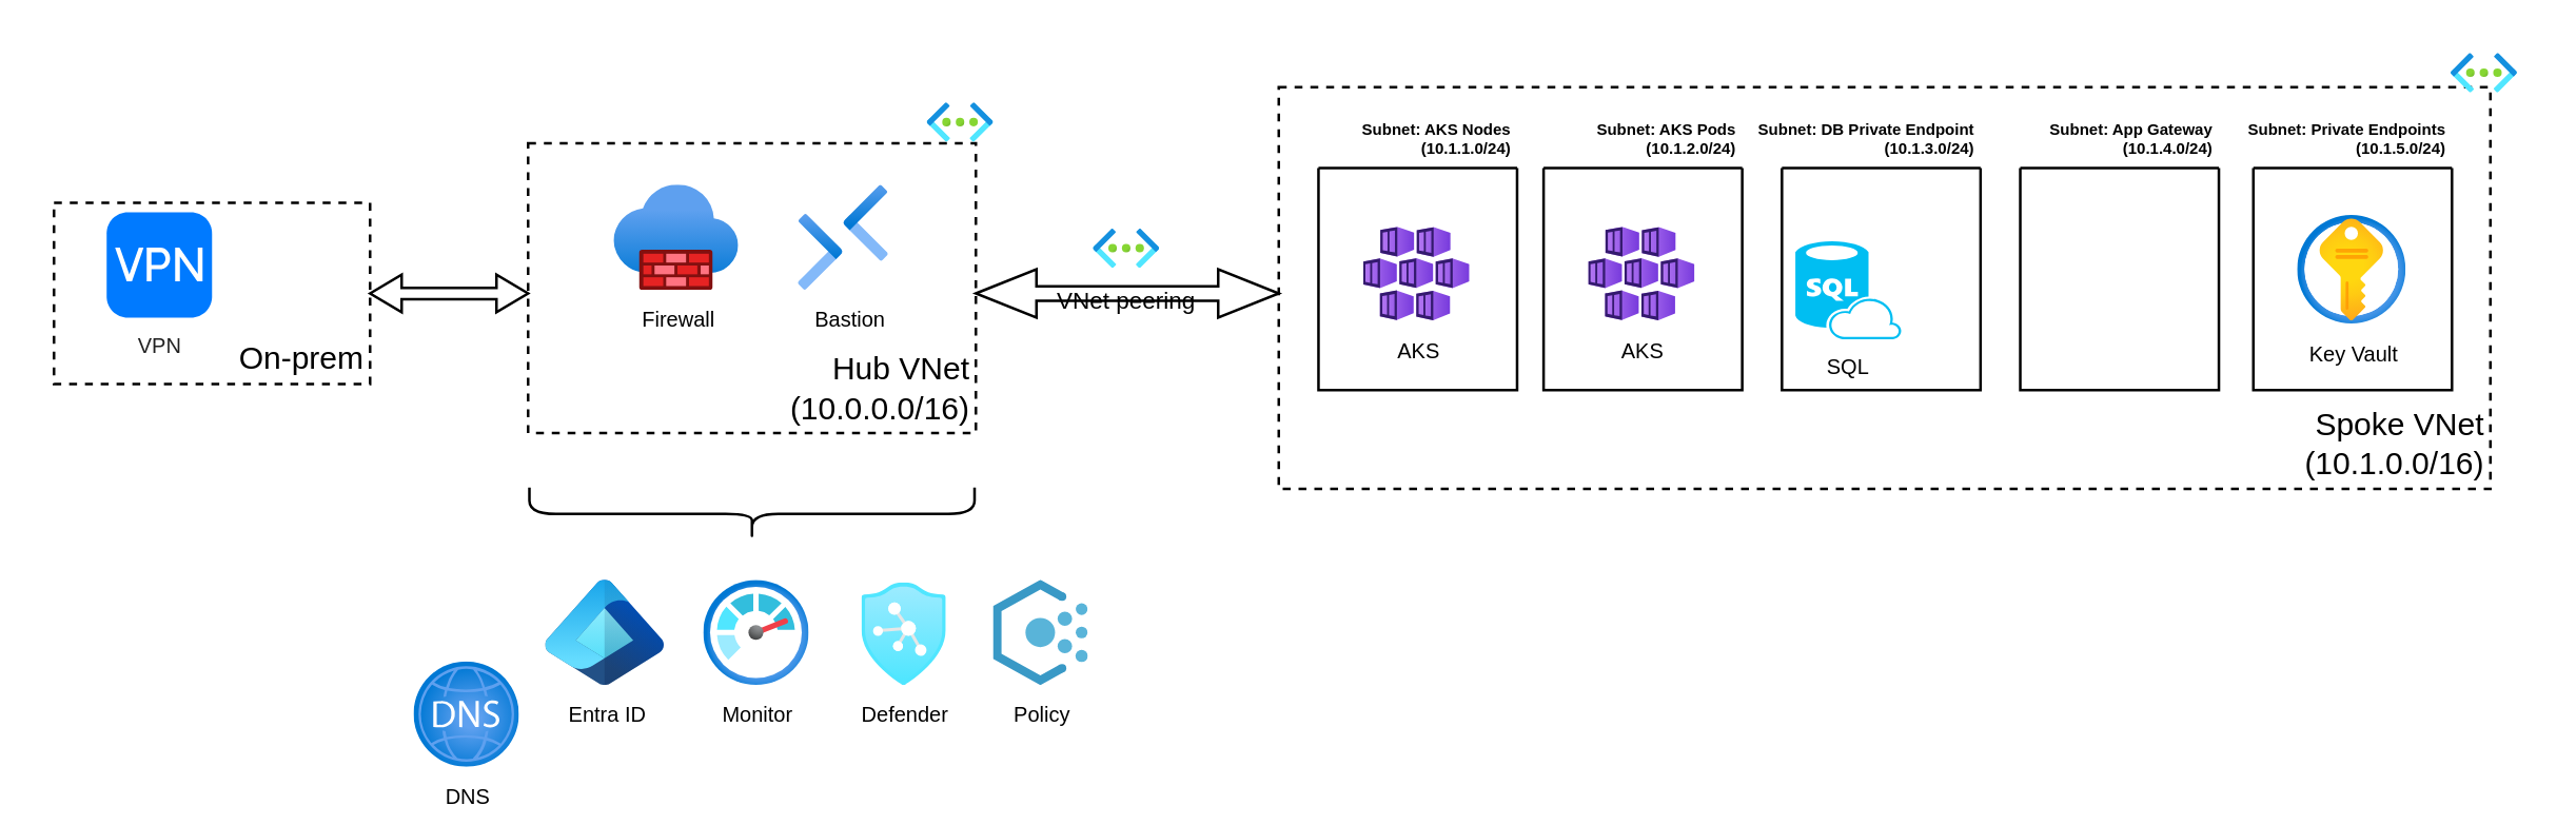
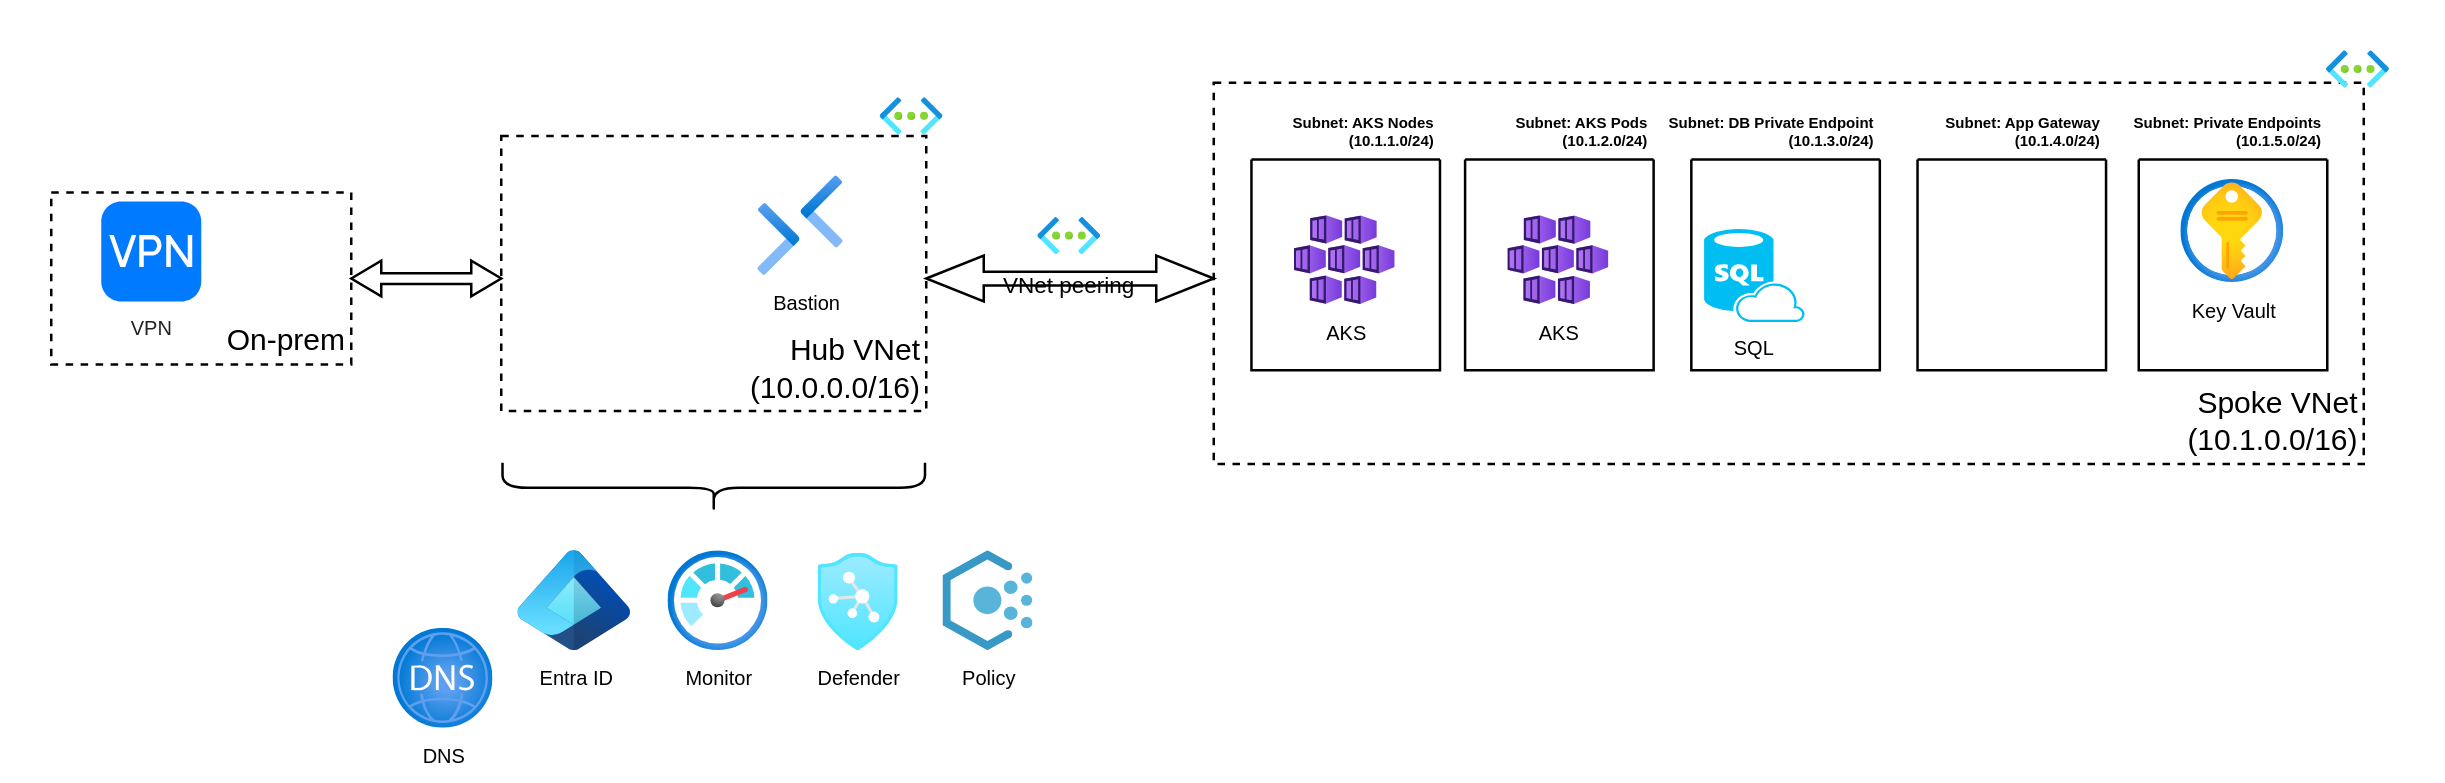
  <mxCell id="0" />
  <mxCell id="1" parent="0" />
  <mxCell id="2" value="Hub VNet&lt;div&gt;(10.0.0.0/16)&lt;/div&gt;" style="rounded=0;whiteSpace=wrap;html=1;dashed=1;align=right;verticalAlign=bottom;" vertex="1" parent="1"><mxGeometry x="200" y="53.75" width="170" height="110" as="geometry" /></mxCell>
  <mxCell id="3" value="Spoke VNet&lt;div&gt;(10.1.0.0/16)&lt;/div&gt;" style="rounded=0;whiteSpace=wrap;html=1;dashed=1;container=1;verticalAlign=bottom;align=right;" vertex="1" parent="1"><mxGeometry x="485" y="32.5" width="460" height="152.5" as="geometry" /></mxCell>
  <mxCell id="4" value="On-prem" style="rounded=0;dashed=1;verticalAlign=bottom;whiteSpace=wrap;html=1;align=right;" vertex="1" parent="1"><mxGeometry x="20" y="76.44" width="120" height="68.75" as="geometry" /></mxCell>
  <mxCell id="5" value="VPN" style="html=1;strokeWidth=12;shadow=0;dashed=0;shape=mxgraph.ios7.misc.vpn;fillColor=#007AFF;strokeColor=none;buttonText=;strokeColor2=#222222;fontColor=#222222;fontSize=8;verticalLabelPosition=bottom;verticalAlign=top;align=center;sketch=0;perimeterSpacing=5;" vertex="1" parent="1"><mxGeometry x="40" y="80" width="40" height="40" as="geometry" /></mxCell>
- <mxCell id="6" value="Firewall" style="image;aspect=fixed;html=1;points=[];align=center;fontSize=8;image=img/lib/azure2/networking/Firewalls.svg;" vertex="1" parent="1"><mxGeometry x="232.94" y="70" width="47.33" height="40" as="geometry" /></mxCell>
  <mxCell id="7" value="Bastion" style="image;aspect=fixed;html=1;points=[];align=right;fontSize=8;image=img/lib/azure2/networking/Bastions.svg;verticalAlign=top;" vertex="1" parent="1"><mxGeometry x="302.94" y="70" width="34.12" height="40" as="geometry" /></mxCell>
  <mxCell id="8" value="Subnet: AKS Nodes&#10;(10.1.1.0/24)" style="swimlane;startSize=0;verticalAlign=bottom;align=right;fontSize=6;" vertex="1" parent="1"><mxGeometry x="500.081" y="63.15" width="75.405" height="84.35" as="geometry" /></mxCell>
  <mxCell id="9" value="AKS" style="image;aspect=fixed;html=1;points=[];align=center;fontSize=8;image=img/lib/azure2/compute/Kubernetes_Services.svg;" vertex="1" parent="8"><mxGeometry x="17.424" y="22.8" width="40.365" height="35.619" as="geometry" /></mxCell>
  <mxCell id="10" value="Subnet: AKS Pods&#10;(10.1.2.0/24)" style="swimlane;startSize=0;verticalAlign=bottom;align=right;fontSize=6;" vertex="1" parent="1"><mxGeometry x="585.541" y="63.15" width="75.405" height="84.35" as="geometry" /></mxCell>
  <mxCell id="11" value="AKS" style="image;aspect=fixed;html=1;points=[];align=center;fontSize=8;image=img/lib/azure2/compute/Kubernetes_Services.svg;" vertex="1" parent="10"><mxGeometry x="17.424" y="22.8" width="40.365" height="35.619" as="geometry" /></mxCell>
  <mxCell id="12" value="Subnet: DB Private Endpoint&#10;(10.1.3.0/24)" style="swimlane;startSize=0;verticalAlign=bottom;align=right;fontSize=6;" vertex="1" parent="1"><mxGeometry x="676.027" y="63.15" width="75.405" height="84.35" as="geometry" /></mxCell>
  <mxCell id="13" value="SQL" style="verticalLabelPosition=bottom;html=1;verticalAlign=top;align=center;strokeColor=none;fillColor=#00BEF2;shape=mxgraph.azure.sql_database_sql_azure;fontSize=8;" vertex="1" parent="12"><mxGeometry x="5.11" y="27.8" width="40.22" height="37.2" as="geometry" /></mxCell>
  <mxCell id="14" value="Subnet: App Gateway&#10;(10.1.4.0/24)" style="swimlane;startSize=0;verticalAlign=bottom;align=right;fontSize=6;" vertex="1" parent="1"><mxGeometry x="766.514" y="63.15" width="75.405" height="84.35" as="geometry" /></mxCell>
  <mxCell id="15" value="Subnet: Private Endpoints&#10;(10.1.5.0/24)" style="swimlane;startSize=0;verticalAlign=bottom;align=right;fontSize=6;" vertex="1" parent="1"><mxGeometry x="855.004" y="63.15" width="75.405" height="84.35" as="geometry" /></mxCell>
- <mxCell id="16" value="Key Vault" style="image;aspect=fixed;html=1;points=[];align=center;fontSize=8;image=img/lib/azure2/security/Key_Vaults.svg;" vertex="1" parent="15"><mxGeometry x="17.13" y="18.38" width="41.15" height="41.15" as="geometry" /></mxCell>
+ <mxCell id="16" value="Key Vault" style="image;aspect=fixed;html=1;points=[];align=center;fontSize=8;image=img/lib/azure2/security/Key_Vaults.svg;" vertex="1" parent="15"><mxGeometry x="17.13" y="8.38" width="41.15" height="41.15" as="geometry" /></mxCell>
  <mxCell id="17" value="" style="shape=curlyBracket;whiteSpace=wrap;html=1;rounded=1;flipH=1;labelPosition=right;verticalLabelPosition=middle;align=left;verticalAlign=middle;rotation=90;" vertex="1" parent="1"><mxGeometry x="275" y="110" width="20" height="169" as="geometry" /></mxCell>
  <mxCell id="18" value="Monitor" style="image;aspect=fixed;html=1;points=[];align=center;fontSize=8;image=img/lib/azure2/management_governance/Monitor.svg;" vertex="1" parent="1"><mxGeometry x="267" y="220" width="40" height="40" as="geometry" /></mxCell>
  <mxCell id="19" value="Entra ID" style="image;aspect=fixed;html=1;points=[];align=center;fontSize=8;image=img/lib/azure2/other/Entra_Identity.svg;" vertex="1" parent="1"><mxGeometry x="207" y="220" width="45" height="40" as="geometry" /></mxCell>
  <mxCell id="20" value="Defender" style="image;aspect=fixed;html=1;points=[];align=center;fontSize=8;image=img/lib/azure2/security/Azure_Defender.svg;" vertex="1" parent="1"><mxGeometry x="327" y="221" width="32.12" height="39" as="geometry" /></mxCell>
  <mxCell id="21" value="Policy" style="image;sketch=0;aspect=fixed;html=1;points=[];align=center;fontSize=8;image=img/lib/mscae/Policy.svg;" vertex="1" parent="1"><mxGeometry x="377" y="220" width="36" height="40" as="geometry" /></mxCell>
  <mxCell id="22" value="DNS" style="image;aspect=fixed;html=1;points=[];align=center;fontSize=8;image=img/lib/azure2/networking/DNS_Zones.svg;" vertex="1" parent="1"><mxGeometry x="157" y="251" width="40" height="40" as="geometry" /></mxCell>
  <mxCell id="23" value="" style="shape=doubleArrow;whiteSpace=wrap;html=1;" vertex="1" parent="1"><mxGeometry x="140" y="103.69" width="60" height="14.25" as="geometry" /></mxCell>
  <mxCell id="24" value="VNet peering" style="shape=doubleArrow;whiteSpace=wrap;html=1;verticalAlign=top;fontSize=9;" vertex="1" parent="1"><mxGeometry x="370" y="101.63" width="115" height="18.37" as="geometry" /></mxCell>
  <mxCell id="25" value="" style="image;aspect=fixed;html=1;points=[];align=center;fontSize=12;image=img/lib/azure2/networking/Virtual_Networks.svg;" vertex="1" parent="1"><mxGeometry x="414.93" y="86.63" width="25.15" height="15" as="geometry" /></mxCell>
  <mxCell id="26" value="" style="image;aspect=fixed;html=1;points=[];align=center;fontSize=12;image=img/lib/azure2/networking/Virtual_Networks.svg;" vertex="1" parent="1"><mxGeometry x="930.41" y="20" width="25.15" height="15" as="geometry" /></mxCell>
  <mxCell id="27" value="" style="image;aspect=fixed;html=1;points=[];align=center;fontSize=12;image=img/lib/azure2/networking/Virtual_Networks.svg;" vertex="1" parent="1"><mxGeometry x="351.85" y="38.75" width="25.15" height="15" as="geometry" /></mxCell>
